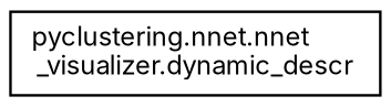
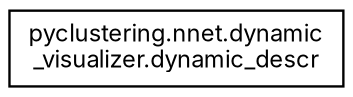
  digraph {
    rankdir=TB
    fontname=Inter
-   n1 [color=black fillcolor=white fontname=Inter fontsize=10 height=0.2 label="pyclustering.nnet.nnet\l_visualizer.dynamic_descr" shape=record style=filled width=0.4]
+   n1 [color=black fillcolor=white fontname=Inter fontsize=10 height=0.2 label="pyclustering.nnet.dynamic\l_visualizer.dynamic_descr" shape=record style=filled width=0.4]
  }
